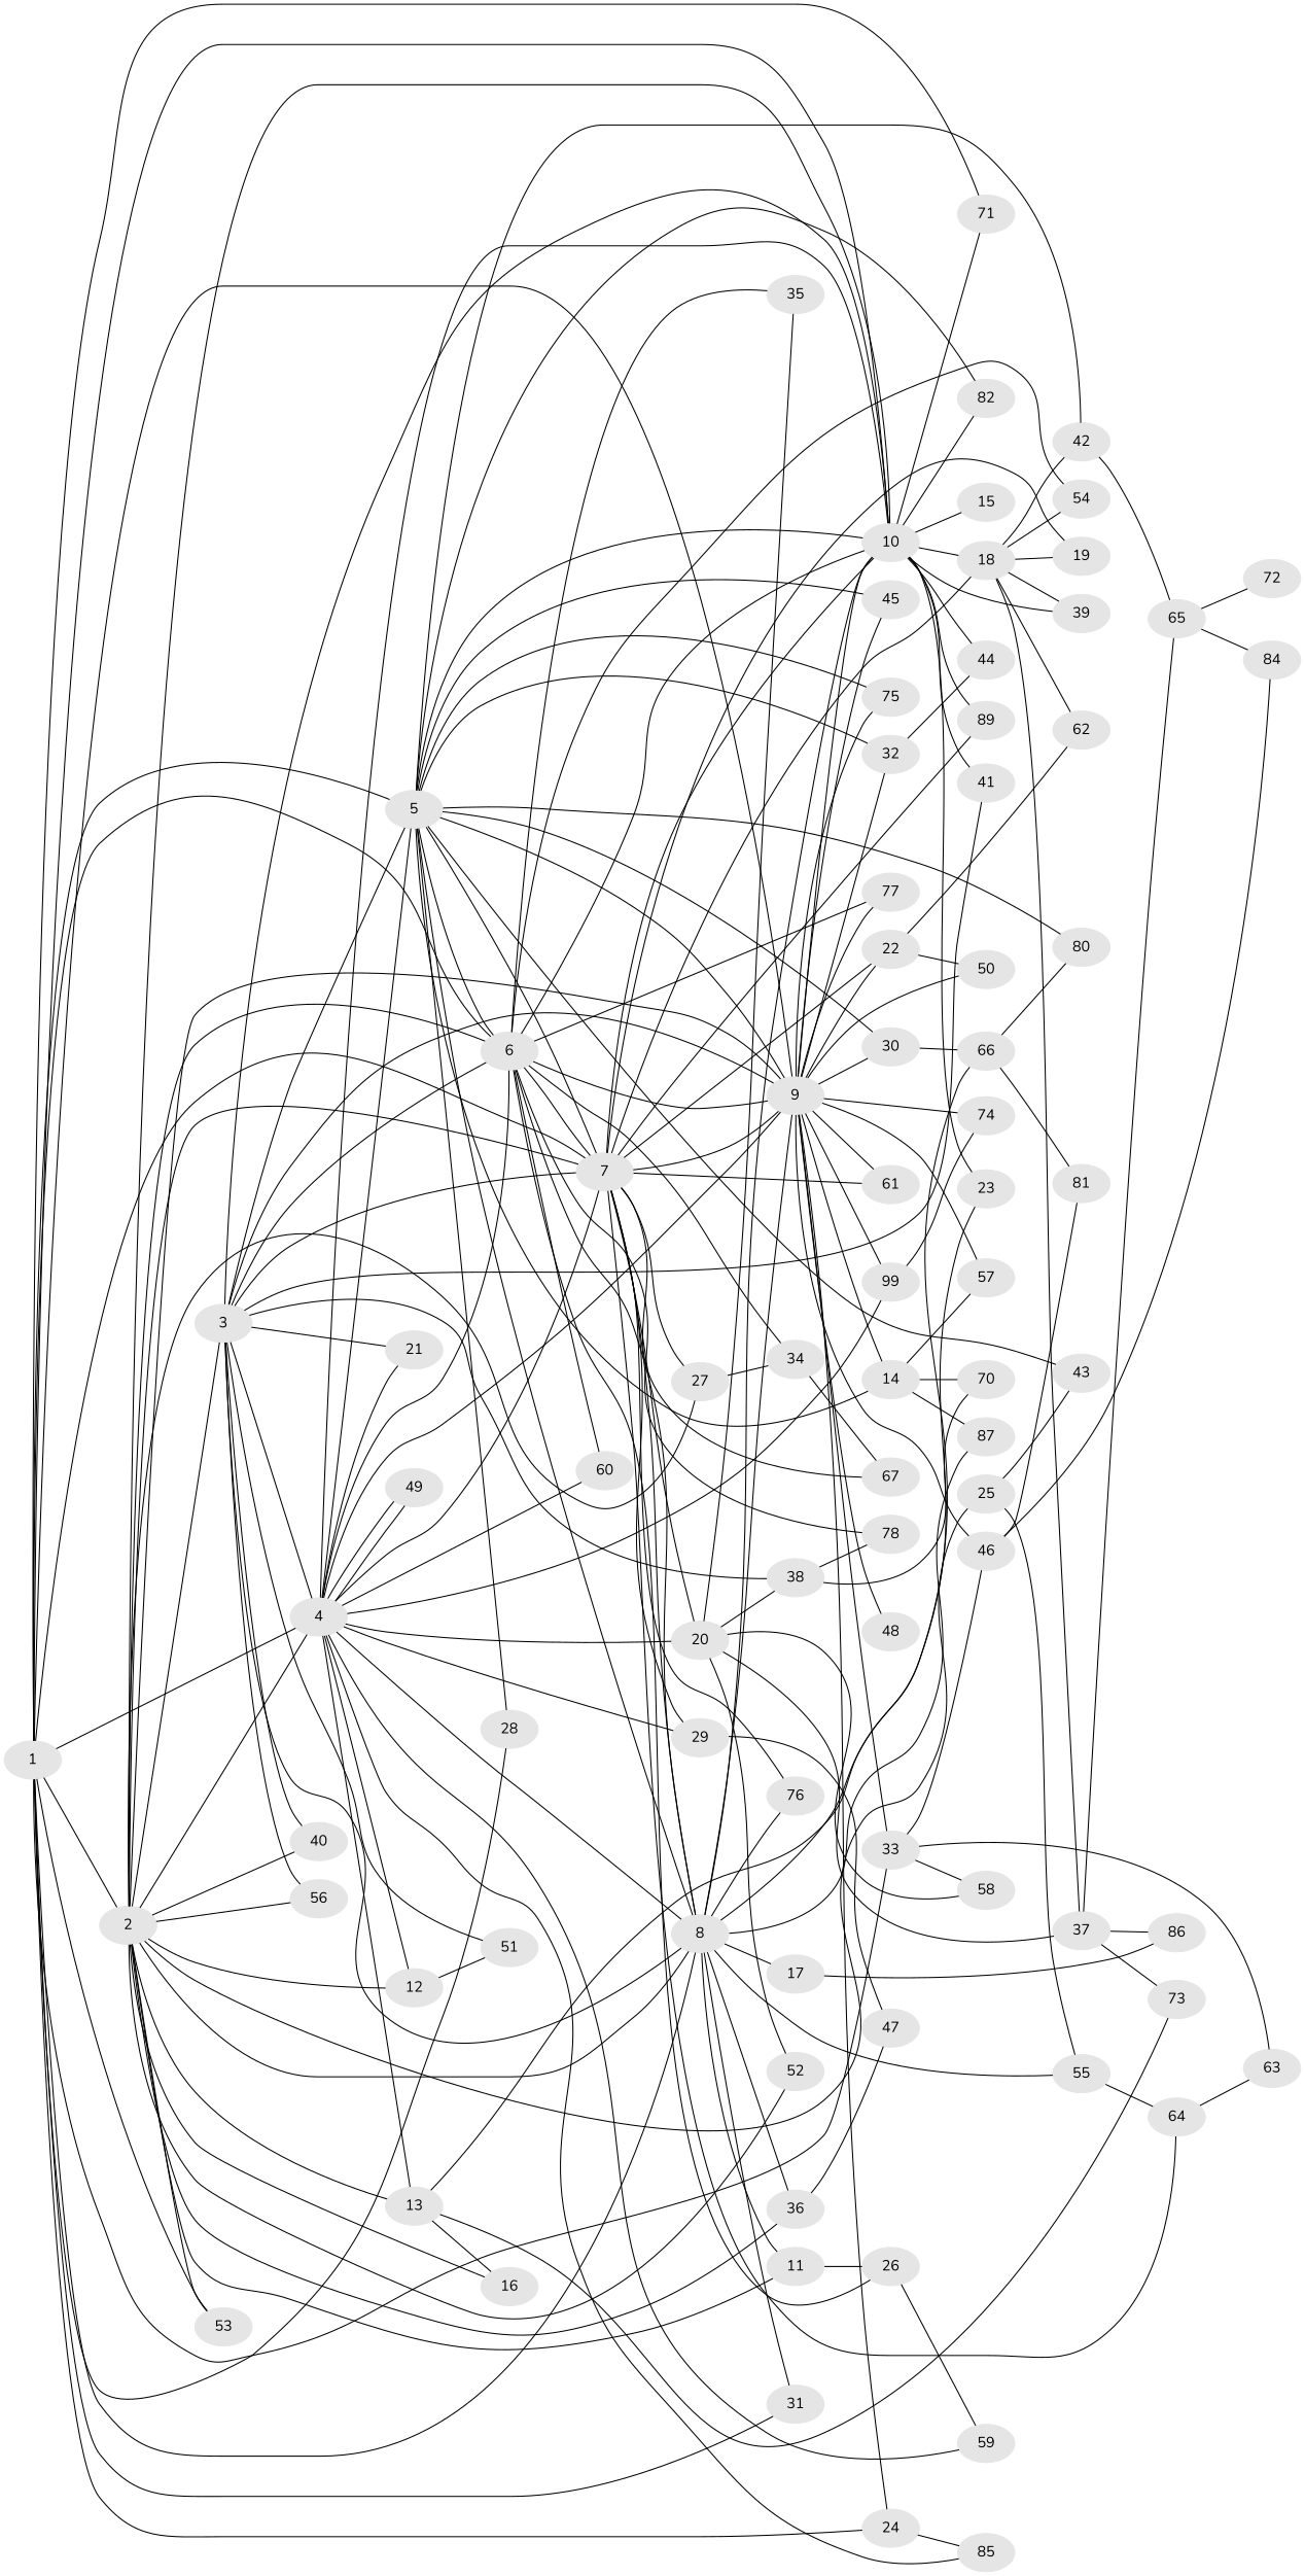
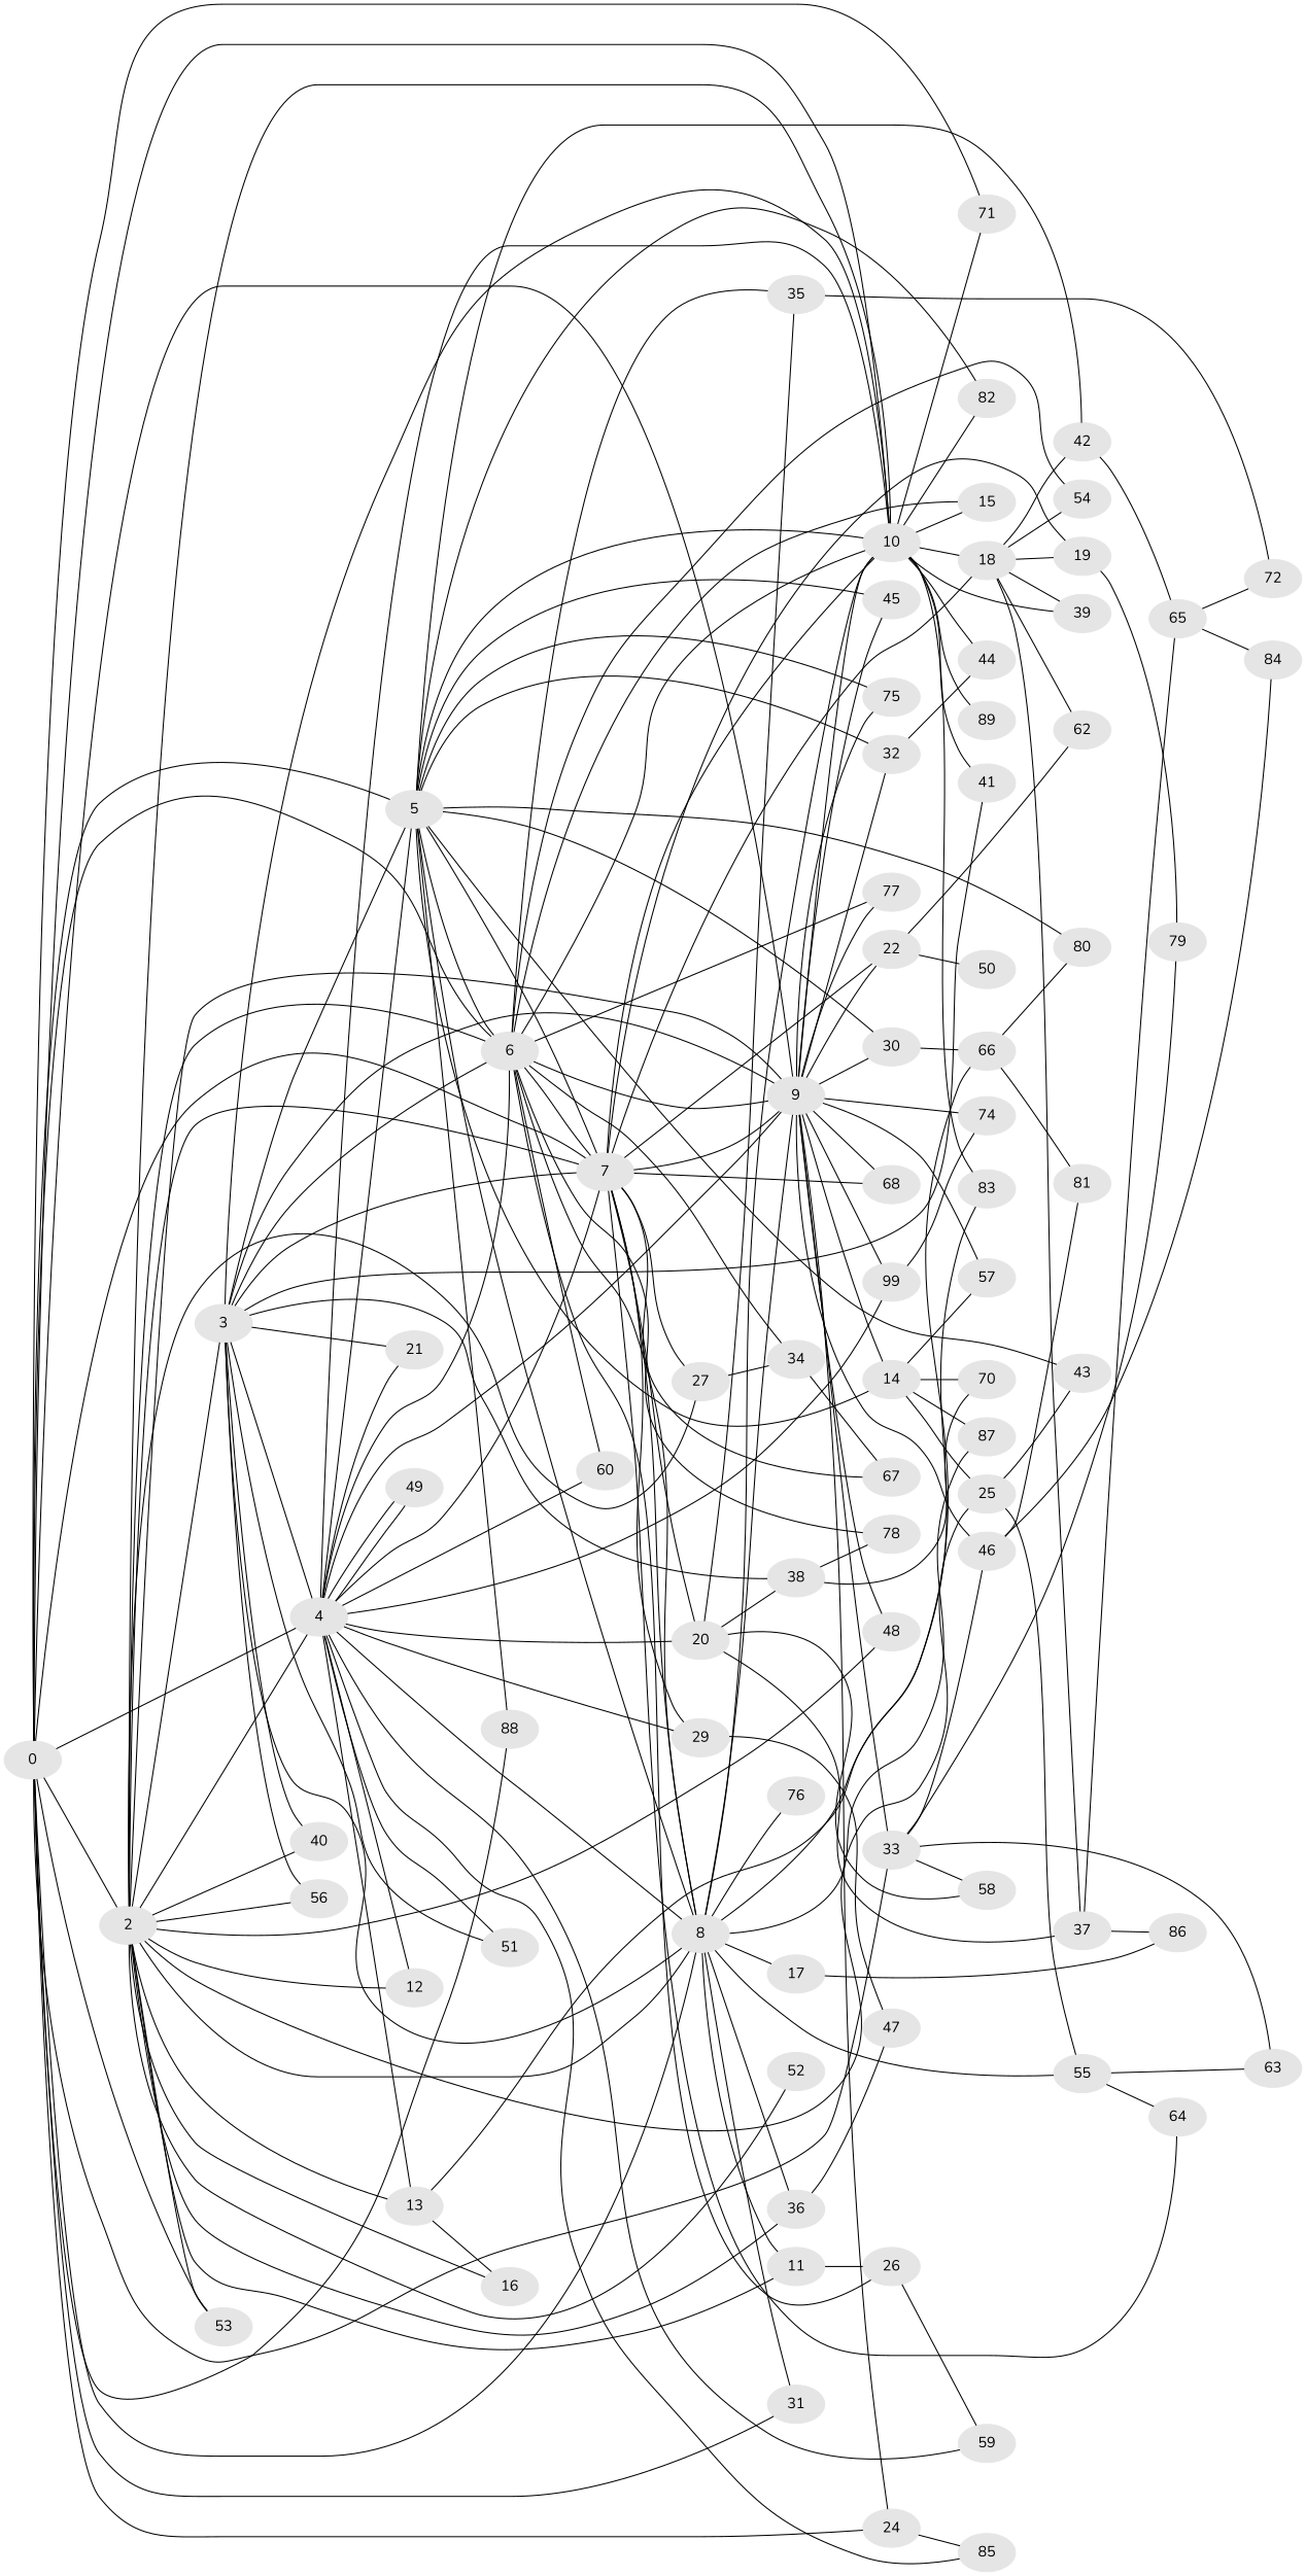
  graph {
    fontname=Nunito
    rankdir=LR
    node [color=gray90 fontname=Nunito style=filled]
    edge [fontname=Nunito]
-   1
+   1 [label=0]
    2
    4
    5
    6
    7
    8
    9
    10
    24
-   28
+   28 [label=88]
    31
    33
    53
    71
    3
    11
    12
    13
    16
    25
    27
    36
    40
    48
    52
    56
    21
    38
    41
    51
    20
    29
    49
    59
    60
    n37 [label=99]
    85
    14
    30
    32
    42
    43
    45
    75
    80
    82
    15
    26
    34
    35
    54
    77
    78
    18
    19
    22
-   61
+   61 [label=68]
    64
    67
    76
    n62 [label=89]
    17
    55
    66
    87
    46
    50
    57
    74
-   23
+   23 [label=83]
    39
    44
+   79
    58
    63
-   73
    47
    70
    37
    65
    72
    62
    86
    81
    84
    1 -- 2
    1 -- 4
    1 -- 5
    1 -- 6
    1 -- 7
    1 -- 8
    1 -- 9
    1 -- 10
    1 -- 24
    1 -- 28
    1 -- 31
    1 -- 33
    1 -- 53
    1 -- 71
    2 -- 4
    2 -- 6
    2 -- 7
    2 -- 8
    2 -- 9
    2 -- 10
    2 -- 53
    2 -- 3
    2 -- 11
    2 -- 12
    2 -- 13
    2 -- 16
    2 -- 25
    2 -- 27
    2 -- 36
    2 -- 40
+   2 -- 48
    2 -- 52
    2 -- 56
    4 -- 5
    4 -- 6
    4 -- 7
    4 -- 8
    4 -- 9
    4 -- 10
    4 -- 12
    4 -- 13
    4 -- 21
-   12 -- 51
+   4 -- 51
    4 -- 20
    4 -- 29
    4 -- 49
    4 -- 49
    4 -- 59
    4 -- 60
    4 -- n37
    4 -- 85
    5 -- 6
    5 -- 7
    5 -- 8
-   5 -- 9
    5 -- 10
    5 -- 28
    5 -- 14
    5 -- 30
    5 -- 32
    5 -- 42
    5 -- 43
    5 -- 45
    5 -- 75
    5 -- 80
    5 -- 82
    6 -- 7
    6 -- 8
    6 -- 9
    6 -- 10
    6 -- 60
+   6 -- 15
    6 -- 26
    6 -- 34
    6 -- 35
    6 -- 54
    6 -- 77
    6 -- 78
    7 -- 8
    7 -- 9
    7 -- 10
    7 -- 27
    7 -- 20
    7 -- 29
    7 -- 18
    7 -- 19
    7 -- 22
    7 -- 61
    7 -- 64
    7 -- 67
-   7 -- 76
-   7 -- n62
    8 -- 9
    8 -- 10
    8 -- 31
    8 -- 11
    8 -- 36
    8 -- 76
    8 -- 17
    8 -- 55
    8 -- 66
    8 -- 87
    9 -- 10
    9 -- 24
    9 -- 33
    9 -- 48
    9 -- n37
    9 -- 14
    9 -- 30
    9 -- 32
    9 -- 45
    9 -- 75
    9 -- 77
    9 -- 22
    9 -- 61
    9 -- 46
-   9 -- 50
    9 -- 57
    9 -- 74
    10 -- 71
    10 -- 41
    10 -- 82
    10 -- 15
    10 -- 18
    10 -- n62
    10 -- 23
    10 -- 39
    10 -- 44
    24 -- 85
    33 -- 46
+   33 -- 79
    33 -- 58
    33 -- 63
    3 -- 4
    3 -- 5
    3 -- 6
    3 -- 7
    3 -- 8
    3 -- 9
    3 -- 10
    3 -- 40
    3 -- 56
    3 -- 21
    3 -- 38
    3 -- 41
    3 -- 51
    11 -- 26
    13 -- 16
    13 -- 23
-   13 -- 73
    25 -- 43
    25 -- 55
    27 -- 34
    36 -- 47
    38 -- 78
    38 -- 70
-   20 -- 52
    20 -- 38
    20 -- 35
    20 -- 58
    20 -- 37
    29 -- 47
    n37 -- 74
+   14 -- 25
    14 -- 87
    14 -- 57
    14 -- 70
    30 -- 66
    32 -- 44
    42 -- 65
    26 -- 59
    34 -- 67
+   35 -- 72
    18 -- 42
    18 -- 54
    18 -- 19
    18 -- 39
    18 -- 37
    18 -- 62
+   19 -- 79
    22 -- 50
    22 -- 62
    17 -- 86
    55 -- 64
-   64 -- 63
+   55 -- 63
    66 -- 80
    66 -- 81
    46 -- 81
    46 -- 84
-   37 -- 73
    37 -- 65
    37 -- 86
    65 -- 72
    65 -- 84
  }
